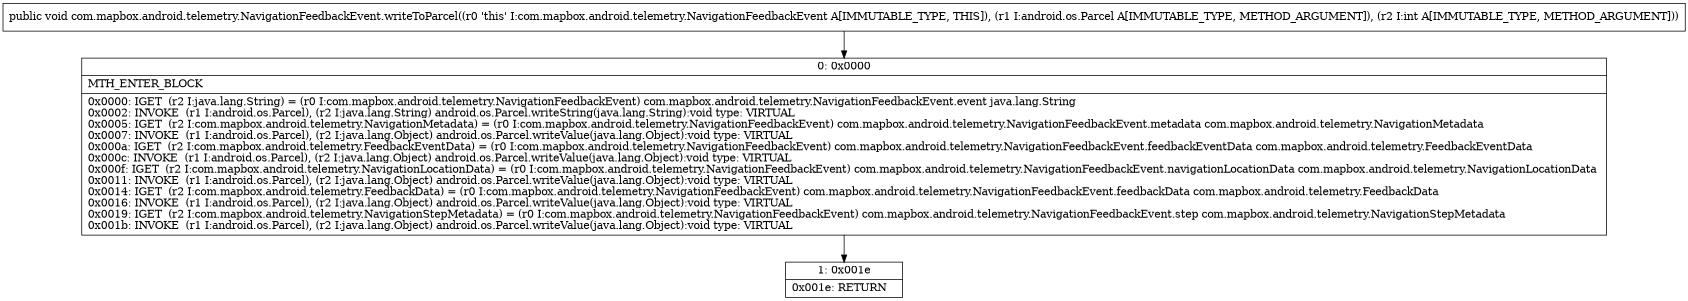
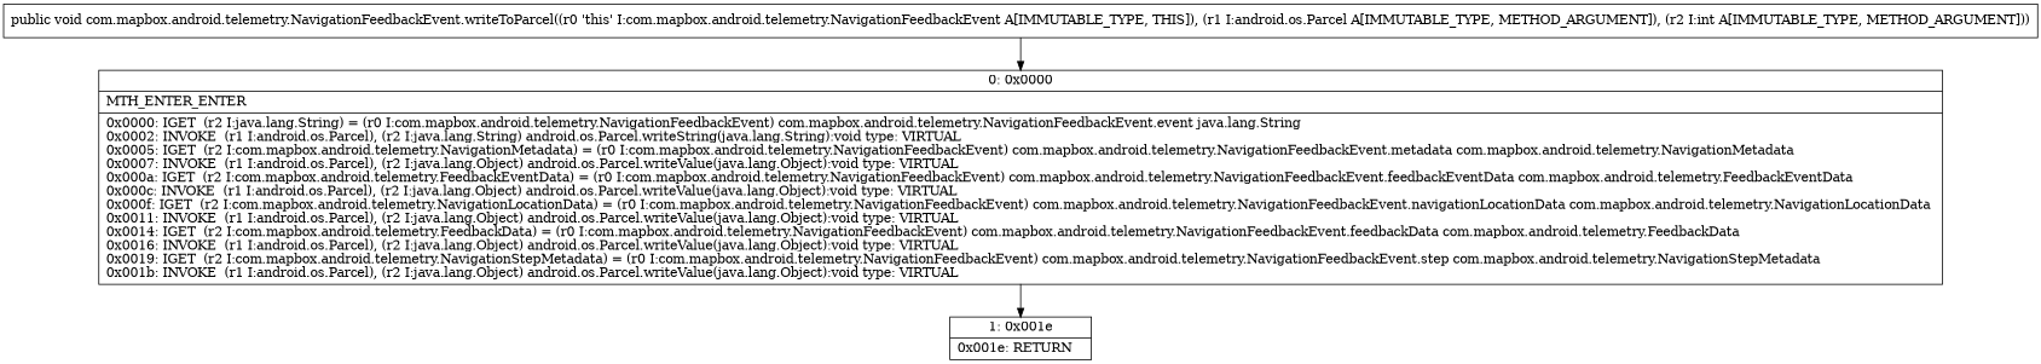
  digraph {
    node [shape=record]
-   n1 [label="{0\:\ 0x0000|MTH_ENTER_BLOCK\l|0x0000: IGET  (r2 I:java.lang.String) = (r0 I:com.mapbox.android.telemetry.NavigationFeedbackEvent) com.mapbox.android.telemetry.NavigationFeedbackEvent.event java.lang.String \l0x0002: INVOKE  (r1 I:android.os.Parcel), (r2 I:java.lang.String) android.os.Parcel.writeString(java.lang.String):void type: VIRTUAL \l0x0005: IGET  (r2 I:com.mapbox.android.telemetry.NavigationMetadata) = (r0 I:com.mapbox.android.telemetry.NavigationFeedbackEvent) com.mapbox.android.telemetry.NavigationFeedbackEvent.metadata com.mapbox.android.telemetry.NavigationMetadata \l0x0007: INVOKE  (r1 I:android.os.Parcel), (r2 I:java.lang.Object) android.os.Parcel.writeValue(java.lang.Object):void type: VIRTUAL \l0x000a: IGET  (r2 I:com.mapbox.android.telemetry.FeedbackEventData) = (r0 I:com.mapbox.android.telemetry.NavigationFeedbackEvent) com.mapbox.android.telemetry.NavigationFeedbackEvent.feedbackEventData com.mapbox.android.telemetry.FeedbackEventData \l0x000c: INVOKE  (r1 I:android.os.Parcel), (r2 I:java.lang.Object) android.os.Parcel.writeValue(java.lang.Object):void type: VIRTUAL \l0x000f: IGET  (r2 I:com.mapbox.android.telemetry.NavigationLocationData) = (r0 I:com.mapbox.android.telemetry.NavigationFeedbackEvent) com.mapbox.android.telemetry.NavigationFeedbackEvent.navigationLocationData com.mapbox.android.telemetry.NavigationLocationData \l0x0011: INVOKE  (r1 I:android.os.Parcel), (r2 I:java.lang.Object) android.os.Parcel.writeValue(java.lang.Object):void type: VIRTUAL \l0x0014: IGET  (r2 I:com.mapbox.android.telemetry.FeedbackData) = (r0 I:com.mapbox.android.telemetry.NavigationFeedbackEvent) com.mapbox.android.telemetry.NavigationFeedbackEvent.feedbackData com.mapbox.android.telemetry.FeedbackData \l0x0016: INVOKE  (r1 I:android.os.Parcel), (r2 I:java.lang.Object) android.os.Parcel.writeValue(java.lang.Object):void type: VIRTUAL \l0x0019: IGET  (r2 I:com.mapbox.android.telemetry.NavigationStepMetadata) = (r0 I:com.mapbox.android.telemetry.NavigationFeedbackEvent) com.mapbox.android.telemetry.NavigationFeedbackEvent.step com.mapbox.android.telemetry.NavigationStepMetadata \l0x001b: INVOKE  (r1 I:android.os.Parcel), (r2 I:java.lang.Object) android.os.Parcel.writeValue(java.lang.Object):void type: VIRTUAL \l}"]
+   n1 [label="{0\:\ 0x0000|MTH_ENTER_ENTER\l|0x0000: IGET  (r2 I:java.lang.String) = (r0 I:com.mapbox.android.telemetry.NavigationFeedbackEvent) com.mapbox.android.telemetry.NavigationFeedbackEvent.event java.lang.String \l0x0002: INVOKE  (r1 I:android.os.Parcel), (r2 I:java.lang.String) android.os.Parcel.writeString(java.lang.String):void type: VIRTUAL \l0x0005: IGET  (r2 I:com.mapbox.android.telemetry.NavigationMetadata) = (r0 I:com.mapbox.android.telemetry.NavigationFeedbackEvent) com.mapbox.android.telemetry.NavigationFeedbackEvent.metadata com.mapbox.android.telemetry.NavigationMetadata \l0x0007: INVOKE  (r1 I:android.os.Parcel), (r2 I:java.lang.Object) android.os.Parcel.writeValue(java.lang.Object):void type: VIRTUAL \l0x000a: IGET  (r2 I:com.mapbox.android.telemetry.FeedbackEventData) = (r0 I:com.mapbox.android.telemetry.NavigationFeedbackEvent) com.mapbox.android.telemetry.NavigationFeedbackEvent.feedbackEventData com.mapbox.android.telemetry.FeedbackEventData \l0x000c: INVOKE  (r1 I:android.os.Parcel), (r2 I:java.lang.Object) android.os.Parcel.writeValue(java.lang.Object):void type: VIRTUAL \l0x000f: IGET  (r2 I:com.mapbox.android.telemetry.NavigationLocationData) = (r0 I:com.mapbox.android.telemetry.NavigationFeedbackEvent) com.mapbox.android.telemetry.NavigationFeedbackEvent.navigationLocationData com.mapbox.android.telemetry.NavigationLocationData \l0x0011: INVOKE  (r1 I:android.os.Parcel), (r2 I:java.lang.Object) android.os.Parcel.writeValue(java.lang.Object):void type: VIRTUAL \l0x0014: IGET  (r2 I:com.mapbox.android.telemetry.FeedbackData) = (r0 I:com.mapbox.android.telemetry.NavigationFeedbackEvent) com.mapbox.android.telemetry.NavigationFeedbackEvent.feedbackData com.mapbox.android.telemetry.FeedbackData \l0x0016: INVOKE  (r1 I:android.os.Parcel), (r2 I:java.lang.Object) android.os.Parcel.writeValue(java.lang.Object):void type: VIRTUAL \l0x0019: IGET  (r2 I:com.mapbox.android.telemetry.NavigationStepMetadata) = (r0 I:com.mapbox.android.telemetry.NavigationFeedbackEvent) com.mapbox.android.telemetry.NavigationFeedbackEvent.step com.mapbox.android.telemetry.NavigationStepMetadata \l0x001b: INVOKE  (r1 I:android.os.Parcel), (r2 I:java.lang.Object) android.os.Parcel.writeValue(java.lang.Object):void type: VIRTUAL \l}"]
    n2 [label="{1\:\ 0x001e|0x001e: RETURN   \l}"]
    n3 [label="{public void com.mapbox.android.telemetry.NavigationFeedbackEvent.writeToParcel((r0 'this' I:com.mapbox.android.telemetry.NavigationFeedbackEvent A[IMMUTABLE_TYPE, THIS]), (r1 I:android.os.Parcel A[IMMUTABLE_TYPE, METHOD_ARGUMENT]), (r2 I:int A[IMMUTABLE_TYPE, METHOD_ARGUMENT])) }"]
    n1 -> n2
    n3 -> n1
  }
